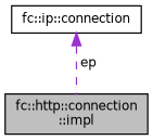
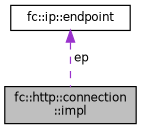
  digraph {
    node [color=black fontname=Helvetica fontsize=10 shape=record style=filled]
    n1 [fillcolor=grey75 fontcolor=black height=0.2 label="fc::http::connection\l::impl" width=0.4]
-   n2 [fillcolor=white height=0.2 label="fc::ip::connection" width=0.4]
+   n2 [fillcolor=white height=0.2 label="fc::ip::endpoint" width=0.4]
    n2 -> n1 [color=darkorchid3 dir=back fontname=Helvetica fontsize=10 label=" ep" labelfontname=Helvetica labelfontsize=10 style=dashed]
  }
